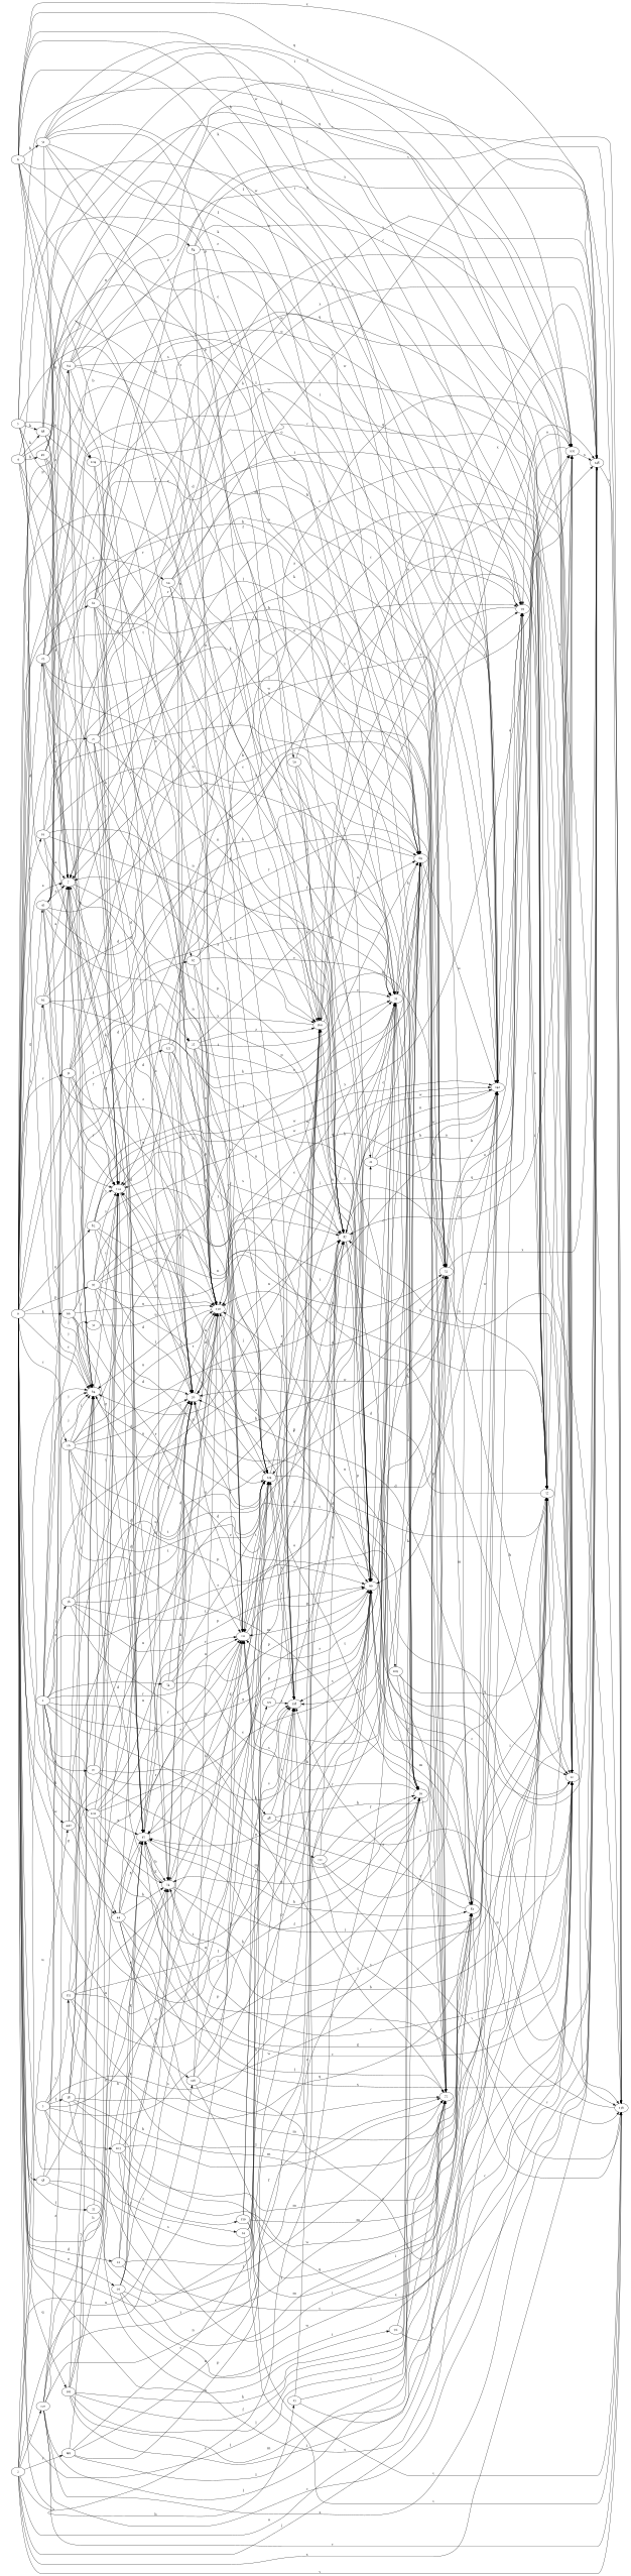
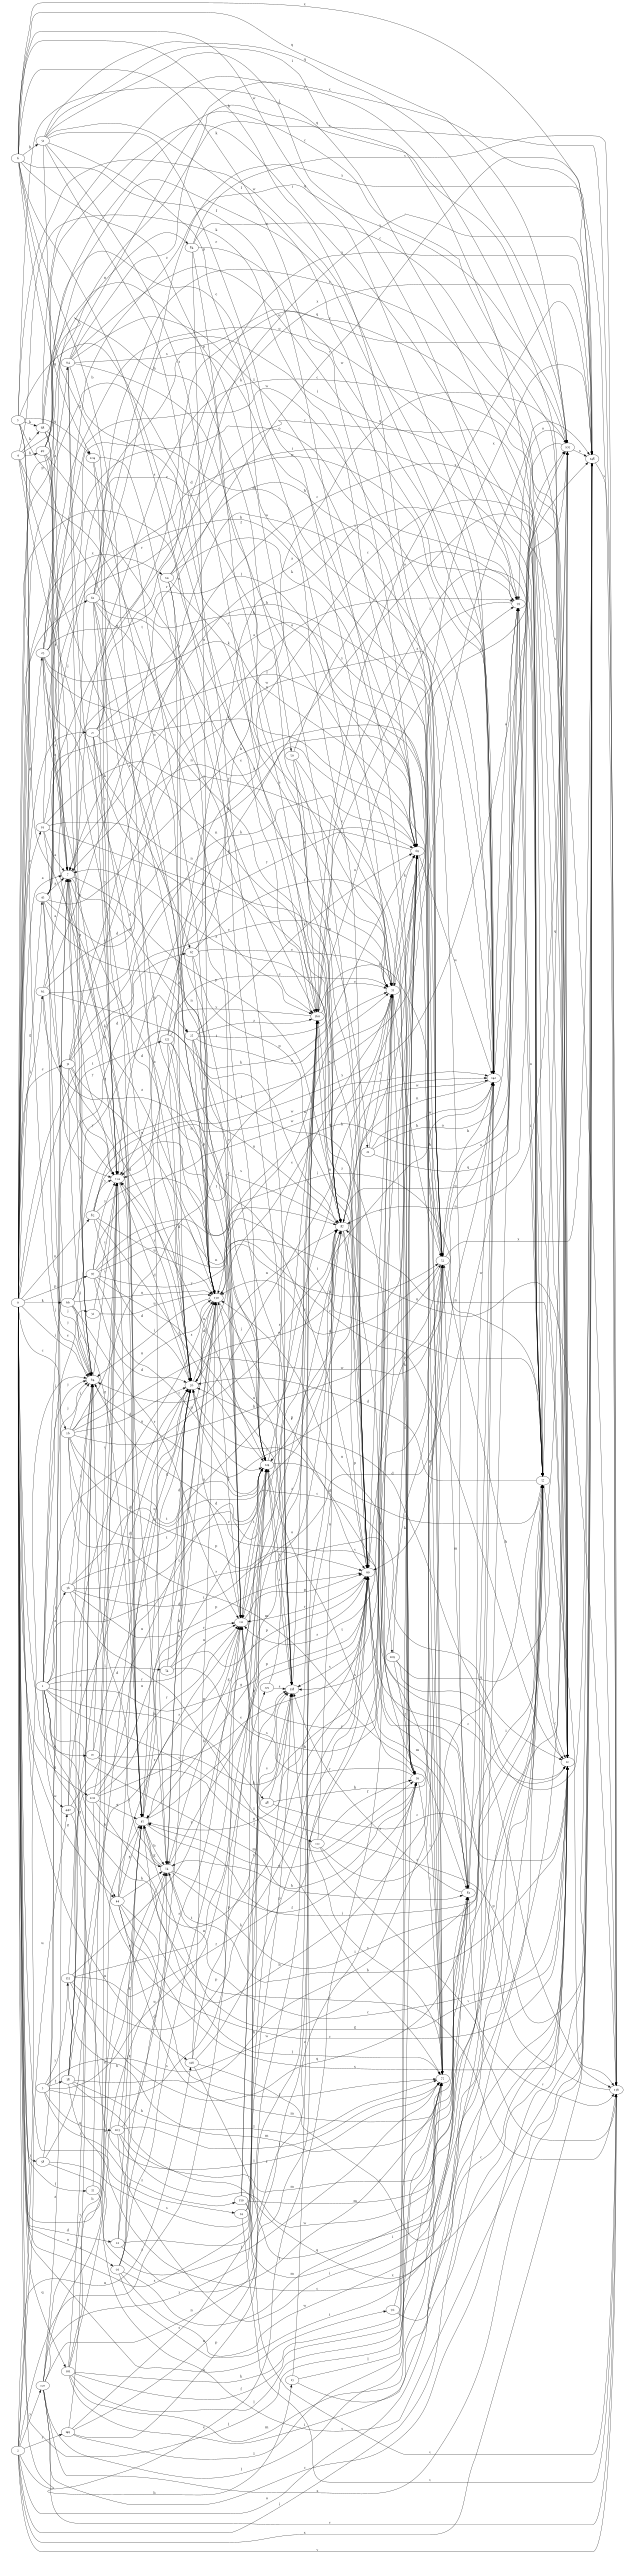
  strict digraph {
    fontname="Playfair Display"
    rankdir=LR
    node [fontname="Playfair Display"]
    edge [fontname="Playfair Display"]
    0
    7
    13
    14
    16
    19
    21
    22
    23
    30
    31
    34
    35
    43
    44
    58
    61
    63
    64
    66
    67
    70
    75
    82
    84
    87
    91
    92
    94
    97
    101
    102
    118
    123
    126
    147
    25
    99
    45
    154
    105
    20
    160
    57
    39
    26
    81
    33
    124
    142
    130
    52
    93
    69
    136
    148
    111
    1
    32
    36
    48
    54
    109
    131
    n65 [label=440]
    2
    149
    150
    3
    38
    103
    129
    153
    159
    4
    49
    50
    68
    5
    104
    6
    51
    0 -> 7 [label=a]
    0 -> 13 [label=b]
    0 -> 14 [label=b]
    0 -> 16 [label=c]
    0 -> 19 [label=c]
    0 -> 21 [label=d]
    0 -> 22 [label=d]
    0 -> 23 [label=d]
    0 -> 30 [label=e]
    0 -> 31 [label=e]
    0 -> 34 [label=f]
    0 -> 35 [label=f]
    0 -> 43 [label=g]
    0 -> 44 [label=g]
    0 -> 58 [label=j]
    0 -> 61 [label=j]
    0 -> 63 [label=j]
    0 -> 64 [label=j]
    0 -> 66 [label=k]
    0 -> 67 [label=k]
    0 -> 70 [label=l]
    0 -> 75 [label=l]
    0 -> 82 [label=n]
    0 -> 84 [label=n]
    0 -> 87 [label=n]
    0 -> 91 [label=o]
    0 -> 92 [label=o]
    0 -> 94 [label=p]
    0 -> 97 [label=p]
    0 -> 101 [label=q]
    0 -> 102 [label=q]
    0 -> 118 [label=s]
    0 -> 123 [label=t]
    0 -> 126 [label=u]
    0 -> 147 [label=x]
    7 -> 64 [label=j]
    7 -> 25 [label=d]
    7 -> 99 [label=p]
    7 -> 45 [label=g]
    7 -> 154 [label=y]
    7 -> 105 [label=q]
    7 -> 20 [label=c]
    13 -> 75 [label=l]
    13 -> 20 [label=c]
    13 -> 160 [label=z]
    14 -> 64 [label=j]
    14 -> 99 [label=p]
    14 -> 45 [label=g]
    14 -> 20 [label=c]
    14 -> 57 [label=i]
    14 -> 39 [label=f]
    14 -> 26 [label=d]
    16 -> 64 [label=j]
    16 -> 99 [label=p]
    16 -> 20 [label=c]
    16 -> 26 [label=d]
    16 -> 81 [label=m]
    16 -> 33 [label=e]
    16 -> 124 [label=t]
    16 -> 142 [label=w]
    16 -> 130 [label=u]
    16 -> 52 [label=h]
    19 -> 7 [label=a]
    19 -> 87 [label=n]
    19 -> 99 [label=p]
    19 -> 154 [label=y]
    19 -> 39 [label=f]
    19 -> 93 [label=o]
    19 -> 69 [label=k]
    21 -> 105 [label=q]
    21 -> 33 [label=e]
    21 -> 142 [label=w]
    21 -> 93 [label=o]
    22 -> 75 [label=l]
    22 -> 45 [label=g]
    22 -> 39 [label=f]
    22 -> 26 [label=d]
    23 -> 7 [label=a]
    23 -> 14 [label=b]
    23 -> 75 [label=l]
    23 -> 87 [label=n]
    23 -> 26 [label=d]
    23 -> 81 [label=m]
    23 -> 142 [label=w]
    23 -> 52 [label=h]
    23 -> 93 [label=o]
    23 -> 69 [label=k]
    23 -> 136 [label=v]
    30 -> 154 [label=y]
    30 -> 39 [label=f]
    30 -> 124 [label=t]
    30 -> 69 [label=k]
    31 -> 64 [label=j]
    31 -> 154 [label=y]
    31 -> 20 [label=c]
    31 -> 26 [label=d]
    31 -> 33 [label=e]
    31 -> 130 [label=u]
    31 -> 93 [label=o]
    31 -> 69 [label=k]
    34 -> 118 [label=s]
    34 -> 124 [label=t]
    34 -> 136 [label=v]
    35 -> 154 [label=y]
    35 -> 148 [label=x]
    43 -> 7 [label=a]
    43 -> 64 [label=j]
    43 -> 87 [label=n]
    43 -> 154 [label=y]
    43 -> 105 [label=q]
    43 -> 20 [label=c]
    43 -> 57 [label=i]
    43 -> 142 [label=w]
    43 -> 52 [label=h]
    43 -> 69 [label=k]
    43 -> 148 [label=x]
    44 -> 14 [label=b]
    44 -> 75 [label=l]
    44 -> 45 [label=g]
    44 -> 26 [label=d]
    44 -> 81 [label=m]
    44 -> 52 [label=h]
    44 -> 148 [label=x]
    44 -> 111 [label=r]
    58 -> 7 [label=a]
    58 -> 75 [label=l]
    58 -> 118 [label=s]
    58 -> 26 [label=d]
    61 -> 154 [label=y]
    61 -> 20 [label=c]
    61 -> 160 [label=z]
    61 -> 57 [label=i]
    61 -> 33 [label=e]
    61 -> 124 [label=t]
    61 -> 142 [label=w]
    61 -> 130 [label=u]
    61 -> 69 [label=k]
    61 -> 148 [label=x]
    63 -> 7 [label=a]
    63 -> 64 [label=j]
    63 -> 75 [label=l]
    63 -> 99 [label=p]
    63 -> 142 [label=w]
    63 -> 69 [label=k]
    63 -> 136 [label=v]
    64 -> 154 [label=y]
    64 -> 136 [label=v]
    66 -> 64 [label=j]
    66 -> 45 [label=g]
    66 -> 130 [label=u]
    66 -> 69 [label=k]
    66 -> 148 [label=x]
    66 -> 111 [label=r]
    67 -> 99 [label=p]
    67 -> 105 [label=q]
    67 -> 39 [label=f]
    67 -> 33 [label=e]
    67 -> 130 [label=u]
    70 -> 75 [label=l]
    70 -> 87 [label=n]
    70 -> 154 [label=y]
    70 -> 20 [label=c]
    70 -> 160 [label=z]
    70 -> 26 [label=d]
    70 -> 52 [label=h]
    70 -> 148 [label=x]
    75 -> 7 [label=a]
    75 -> 118 [label=s]
    82 -> 154 [label=y]
    82 -> 57 [label=i]
    82 -> 26 [label=d]
    82 -> 124 [label=t]
    82 -> 142 [label=w]
    82 -> 130 [label=u]
    82 -> 148 [label=x]
    84 -> 87 [label=n]
    84 -> 20 [label=c]
    84 -> 142 [label=w]
    84 -> 130 [label=u]
    84 -> 136 [label=v]
    87 -> 99 [label=p]
    87 -> 45 [label=g]
    87 -> 154 [label=y]
    87 -> 105 [label=q]
    87 -> 39 [label=f]
    87 -> 142 [label=w]
    87 -> 111 [label=r]
    91 -> 14 [label=b]
    91 -> 45 [label=g]
    91 -> 57 [label=i]
    91 -> 81 [label=m]
    91 -> 124 [label=t]
    91 -> 142 [label=w]
    92 -> 20 [label=c]
    92 -> 69 [label=k]
    94 -> 64 [label=j]
    94 -> 75 [label=l]
    94 -> 105 [label=q]
    94 -> 39 [label=f]
    94 -> 26 [label=d]
    94 -> 33 [label=e]
    94 -> 142 [label=w]
    94 -> 69 [label=k]
    94 -> 148 [label=x]
    97 -> 87 [label=n]
    97 -> 118 [label=s]
    97 -> 154 [label=y]
    97 -> 105 [label=q]
    97 -> 20 [label=c]
    97 -> 57 [label=i]
    97 -> 26 [label=d]
    97 -> 124 [label=t]
    97 -> 142 [label=w]
    101 -> 14 [label=b]
    101 -> 64 [label=j]
    101 -> 75 [label=l]
    101 -> 45 [label=g]
    101 -> 57 [label=i]
    101 -> 39 [label=f]
    101 -> 81 [label=m]
    101 -> 69 [label=k]
    102 -> 99 [label=p]
    102 -> 45 [label=g]
    102 -> 154 [label=y]
    102 -> 20 [label=c]
    102 -> 33 [label=e]
    102 -> 130 [label=u]
    102 -> 111 [label=r]
    118 -> 160 [label=z]
    118 -> 124 [label=t]
    118 -> 130 [label=u]
    123 -> 87 [label=n]
    123 -> 20 [label=c]
    123 -> 57 [label=i]
    123 -> 26 [label=d]
+   123 -> 33 [label=e]
    123 -> 124 [label=t]
    123 -> 130 [label=u]
    126 -> 99 [label=p]
    126 -> 20 [label=c]
    126 -> 130 [label=u]
    126 -> 148 [label=x]
    126 -> 111 [label=r]
    147 -> 26 [label=d]
    147 -> 33 [label=e]
    147 -> 124 [label=t]
    147 -> 52 [label=h]
    147 -> 69 [label=k]
    147 -> 148 [label=x]
    25 -> 118 [label=s]
    25 -> 160 [label=z]
    25 -> 33 [label=e]
    25 -> 124 [label=t]
    25 -> 130 [label=u]
    25 -> 93 [label=o]
    25 -> 69 [label=k]
    99 -> 7 [label=a]
    99 -> 118 [label=s]
    99 -> 45 [label=g]
    99 -> 20 [label=c]
    99 -> 160 [label=z]
    99 -> 81 [label=m]
    99 -> 33 [label=e]
    99 -> 111 [label=r]
    45 -> 14 [label=b]
    45 -> 75 [label=l]
    45 -> 99 [label=p]
    45 -> 57 [label=i]
    45 -> 124 [label=t]
    45 -> 130 [label=u]
    154 -> 45 [label=g]
    154 -> 26 [label=d]
    105 -> 87 [label=n]
    105 -> 33 [label=e]
    105 -> 93 [label=o]
    105 -> 148 [label=x]
    20 -> 14 [label=b]
    20 -> 87 [label=n]
    20 -> 45 [label=g]
    20 -> 154 [label=y]
    20 -> 52 [label=h]
    160 -> 87 [label=n]
    160 -> 45 [label=g]
    160 -> 154 [label=y]
    160 -> 57 [label=i]
    160 -> 33 [label=e]
    160 -> 52 [label=h]
    160 -> 148 [label=x]
    160 -> 111 [label=r]
    57 -> 105 [label=q]
    57 -> 20 [label=c]
    57 -> 26 [label=d]
    57 -> 93 [label=o]
    57 -> 136 [label=v]
    39 -> 14 [label=b]
    39 -> 75 [label=l]
    39 -> 45 [label=g]
    39 -> 124 [label=t]
    39 -> 111 [label=r]
    26 -> 14 [label=b]
    26 -> 87 [label=n]
    26 -> 45 [label=g]
    26 -> 154 [label=y]
    26 -> 33 [label=e]
    26 -> 124 [label=t]
    26 -> 142 [label=w]
    26 -> 130 [label=u]
    81 -> 118 [label=s]
    81 -> 57 [label=i]
    81 -> 26 [label=d]
    81 -> 142 [label=w]
    81 -> 130 [label=u]
    81 -> 136 [label=v]
    33 -> 64 [label=j]
    33 -> 39 [label=f]
    33 -> 130 [label=u]
    33 -> 52 [label=h]
    33 -> 69 [label=k]
    33 -> 148 [label=x]
    33 -> 111 [label=r]
    124 -> 118 [label=s]
    124 -> 154 [label=y]
    124 -> 57 [label=i]
    124 -> 69 [label=k]
    142 -> 87 [label=n]
    142 -> 99 [label=p]
    142 -> 52 [label=h]
    142 -> 93 [label=o]
    142 -> 136 [label=v]
    130 -> 7 [label=a]
    130 -> 64 [label=j]
    130 -> 99 [label=p]
    130 -> 26 [label=d]
    130 -> 52 [label=h]
    130 -> 111 [label=r]
    52 -> 7 [label=a]
    52 -> 64 [label=j]
    52 -> 99 [label=p]
    52 -> 81 [label=m]
    52 -> 130 [label=u]
    52 -> 93 [label=o]
    52 -> 148 [label=x]
    52 -> 111 [label=r]
    93 -> 7 [label=a]
    93 -> 160 [label=z]
    93 -> 57 [label=i]
    69 -> 118 [label=s]
    69 -> 154 [label=y]
    69 -> 124 [label=t]
    69 -> 142 [label=w]
    69 -> 52 [label=h]
    136 -> 99 [label=p]
    136 -> 130 [label=u]
    148 -> 26 [label=d]
    148 -> 136 [label=v]
    148 -> 111 [label=r]
    111 -> 7 [label=a]
    111 -> 14 [label=b]
    111 -> 99 [label=p]
    111 -> 26 [label=d]
    111 -> 124 [label=t]
    1 -> 14 [label=b]
    1 -> 44 [label=g]
    1 -> 64 [label=j]
    1 -> 87 [label=n]
    1 -> 25 [label=d]
    1 -> 99 [label=p]
    1 -> 81 [label=m]
    1 -> 136 [label=v]
    1 -> 111 [label=r]
    1 -> 32 [label=e]
    1 -> 36 [label=f]
    1 -> 48 [label=h]
    1 -> 54 [label=i]
    1 -> 109 [label=r]
    1 -> 131 [label=v]
    1 -> n65 [label=w]
    32 -> 154 [label=y]
    32 -> 130 [label=u]
    36 -> 64 [label=j]
    36 -> 75 [label=l]
    36 -> 87 [label=n]
    36 -> 99 [label=p]
    36 -> 33 [label=e]
    36 -> 124 [label=t]
    36 -> 93 [label=o]
    48 -> 118 [label=s]
    48 -> 20 [label=c]
    48 -> 52 [label=h]
    54 -> 99 [label=p]
    54 -> 26 [label=d]
    54 -> 52 [label=h]
    54 -> 111 [label=r]
    109 -> 105 [label=q]
    109 -> 20 [label=c]
    109 -> 39 [label=f]
    109 -> 69 [label=k]
    131 -> 87 [label=n]
    131 -> 57 [label=i]
    131 -> 39 [label=f]
    131 -> 136 [label=v]
    n65 -> 64 [label=j]
-   n65 -> 21 [label=l]
+   n65 -> 75 [label=l]
    n65 -> 26 [label=d]
    n65 -> 130 [label=u]
    2 -> 64 [label=j]
    2 -> 126 [label=u]
    2 -> 57 [label=i]
    2 -> 33 [label=e]
    2 -> 124 [label=t]
    2 -> 93 [label=o]
    2 -> 136 [label=v]
    2 -> 148 [label=x]
    2 -> n65 [label=w]
    2 -> 149 [label=y]
    2 -> 150 [label=y]
    149 -> 64 [label=j]
    149 -> 75 [label=l]
    149 -> 87 [label=n]
    149 -> 118 [label=s]
    149 -> 99 [label=p]
    150 -> 7 [label=a]
    150 -> 14 [label=b]
    150 -> 75 [label=l]
    150 -> 87 [label=n]
    150 -> 154 [label=y]
    150 -> 20 [label=c]
    150 -> 160 [label=z]
    150 -> 136 [label=v]
    150 -> 148 [label=x]
    3 -> 64 [label=j]
    3 -> 118 [label=s]
    3 -> 142 [label=w]
    3 -> 38 [label=f]
    3 -> 103 [label=q]
    3 -> 129 [label=u]
    3 -> 153 [label=y]
    3 -> 159 [label=z]
    38 -> 75 [label=l]
    38 -> 105 [label=q]
    38 -> 20 [label=c]
    38 -> 26 [label=d]
    38 -> 130 [label=u]
    38 -> 52 [label=h]
    38 -> 111 [label=r]
    103 -> 75 [label=l]
    103 -> 45 [label=g]
    103 -> 57 [label=i]
    103 -> 81 [label=m]
    103 -> 142 [label=w]
    103 -> 111 [label=r]
    129 -> 118 [label=s]
    129 -> 160 [label=z]
-   153 -> 64 [label=j]
+   38 -> 64 [label=j]
    153 -> 87 [label=n]
    153 -> 99 [label=p]
    153 -> 105 [label=q]
    153 -> 160 [label=z]
    153 -> 81 [label=m]
    153 -> 130 [label=u]
    153 -> 69 [label=k]
    159 -> 118 [label=s]
    159 -> 57 [label=i]
    159 -> 81 [label=m]
    159 -> 124 [label=t]
    159 -> 136 [label=v]
    4 -> 67 [label=k]
    4 -> 124 [label=t]
    4 -> 69 [label=k]
    4 -> 111 [label=r]
    4 -> 49 [label=h]
    4 -> 50 [label=h]
    4 -> 68 [label=k]
    49 -> 7 [label=a]
    49 -> 154 [label=y]
    49 -> 20 [label=c]
    49 -> 160 [label=z]
    49 -> 57 [label=i]
    49 -> 142 [label=w]
    50 -> 99 [label=p]
    50 -> 160 [label=z]
    50 -> 33 [label=e]
    50 -> 93 [label=o]
    68 -> 7 [label=a]
    68 -> 64 [label=j]
    68 -> 99 [label=p]
    68 -> 20 [label=c]
    68 -> 33 [label=e]
    68 -> 111 [label=r]
    5 -> 64 [label=j]
    5 -> 45 [label=g]
    5 -> 160 [label=z]
    5 -> 57 [label=i]
    5 -> 142 [label=w]
    5 -> 130 [label=u]
    5 -> 68 [label=k]
    5 -> 104 [label=q]
    104 -> 154 [label=y]
    104 -> 130 [label=u]
    104 -> 111 [label=r]
    6 -> 14 [label=b]
    6 -> 118 [label=s]
    6 -> 45 [label=g]
    6 -> 105 [label=q]
    6 -> 160 [label=z]
    6 -> 39 [label=f]
    6 -> 142 [label=w]
    6 -> 52 [label=h]
    6 -> 69 [label=k]
    6 -> 148 [label=x]
    6 -> 104 [label=q]
    6 -> 51 [label=h]
    51 -> 7 [label=a]
    51 -> 75 [label=l]
    51 -> 118 [label=s]
    51 -> 99 [label=p]
    51 -> 105 [label=q]
    51 -> 160 [label=z]
    51 -> 57 [label=i]
    51 -> 33 [label=e]
    51 -> 93 [label=o]
  }
